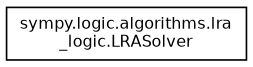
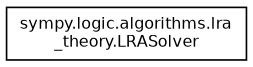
  digraph {
    rankdir=LR
-   n1 [color=black fillcolor=white fontname=Helvetica fontsize=10 height=0.2 label="sympy.logic.algorithms.lra\l_logic.LRASolver" shape=record style=filled width=0.4]
+   n1 [color=black fillcolor=white fontname=Helvetica fontsize=10 height=0.2 label="sympy.logic.algorithms.lra\l_theory.LRASolver" shape=record style=filled width=0.4]
  }
